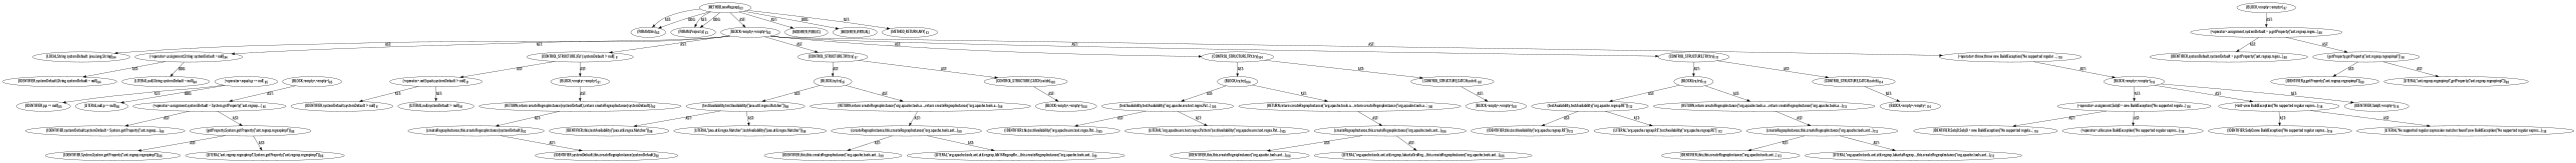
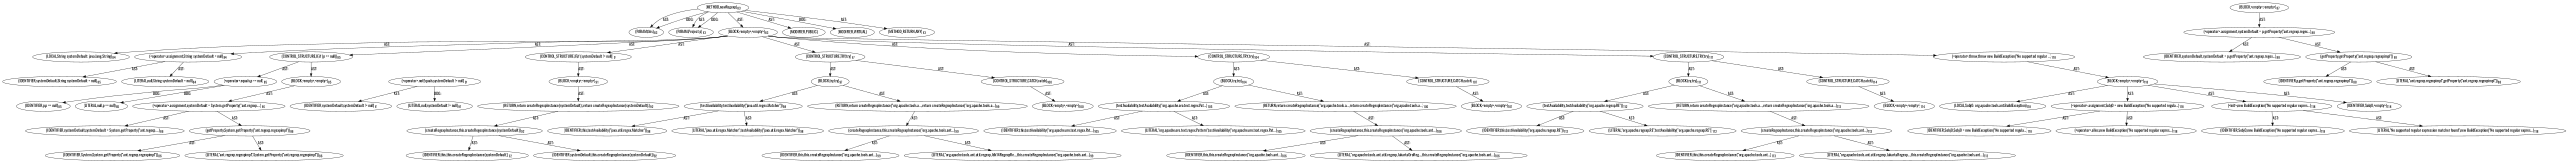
  digraph {
    fontname=Oswald
    node [fontname=Oswald]
    edge [fontname=Oswald]
    n1 [label=<(METHOD,newRegexp)<SUB>83</SUB>>]
    n2 [label=<(PARAM,this)<SUB>83</SUB>>]
    n3 [label=<(PARAM,Project p)<SUB>83</SUB>>]
    n4 [label=<(BLOCK,&lt;empty&gt;,&lt;empty&gt;)<SUB>83</SUB>>]
    n5 [label=<(MODIFIER,PUBLIC)>]
    n6 [label=<(MODIFIER,VIRTUAL)>]
    n7 [label=<(METHOD_RETURN,ANY)<SUB>83</SUB>>]
    n8 [label=<(LOCAL,String systemDefault: java.lang.String)<SUB>84</SUB>>]
    n9 [label=<(&lt;operator&gt;.assignment,String systemDefault = null)<SUB>84</SUB>>]
+   n10 [label=<(CONTROL_STRUCTURE,IF,if (p == null))<SUB>85</SUB>>]
    n11 [label=<(CONTROL_STRUCTURE,IF,if (systemDefault != null))<SUB>91</SUB>>]
    n12 [label=<(CONTROL_STRUCTURE,TRY,try)<SUB>97</SUB>>]
    n13 [label=<(CONTROL_STRUCTURE,TRY,try)<SUB>104</SUB>>]
    n14 [label=<(CONTROL_STRUCTURE,TRY,try)<SUB>111</SUB>>]
    n15 [label=<(&lt;operator&gt;.throw,throw new BuildException(&quot;No supported regular ...)<SUB>118</SUB>>]
-   n16 [label=<(IDENTIFIER,systemDefault,String systemDefault = null)<SUB>84</SUB>>]
+   n16 [label=<(IDENTIFIER,systemDefault,String systemDefault = null)<SUB>85</SUB>>]
    n17 [label=<(LITERAL,null,String systemDefault = null)<SUB>84</SUB>>]
    n18 [label=<(&lt;operator&gt;.equals,p == null)<SUB>85</SUB>>]
    n19 [label=<(BLOCK,&lt;empty&gt;,&lt;empty&gt;)<SUB>85</SUB>>]
    n20 [label=<(&lt;operator&gt;.notEquals,systemDefault != null)<SUB>91</SUB>>]
    n21 [label=<(BLOCK,&lt;empty&gt;,&lt;empty&gt;)<SUB>91</SUB>>]
    n22 [label=<(BLOCK,try,try)<SUB>97</SUB>>]
    n23 [label=<(CONTROL_STRUCTURE,CATCH,catch)<SUB>100</SUB>>]
    n24 [label=<(BLOCK,try,try)<SUB>104</SUB>>]
    n25 [label=<(CONTROL_STRUCTURE,CATCH,catch)<SUB>107</SUB>>]
    n26 [label=<(BLOCK,try,try)<SUB>111</SUB>>]
    n27 [label=<(CONTROL_STRUCTURE,CATCH,catch)<SUB>114</SUB>>]
    n28 [label=<(BLOCK,&lt;empty&gt;,&lt;empty&gt;)<SUB>118</SUB>>]
    n29 [label=<(IDENTIFIER,p,p == null)<SUB>85</SUB>>]
    n30 [label=<(LITERAL,null,p == null)<SUB>85</SUB>>]
    n31 [label=<(&lt;operator&gt;.assignment,systemDefault = System.getProperty(&quot;ant.regexp....)<SUB>86</SUB>>]
    n32 [label=<(IDENTIFIER,systemDefault,systemDefault = System.getProperty(&quot;ant.regexp....)<SUB>86</SUB>>]
    n33 [label=<(getProperty,System.getProperty(&quot;ant.regexp.regexpimpl&quot;))<SUB>86</SUB>>]
    n34 [label=<(IDENTIFIER,System,System.getProperty(&quot;ant.regexp.regexpimpl&quot;))<SUB>86</SUB>>]
    n35 [label=<(LITERAL,&quot;ant.regexp.regexpimpl&quot;,System.getProperty(&quot;ant.regexp.regexpimpl&quot;))<SUB>86</SUB>>]
    n36 [label=<(BLOCK,&lt;empty&gt;,&lt;empty&gt;)<SUB>87</SUB>>]
    n37 [label=<(&lt;operator&gt;.assignment,systemDefault = p.getProperty(&quot;ant.regexp.regex...)<SUB>88</SUB>>]
    n38 [label=<(IDENTIFIER,systemDefault,systemDefault = p.getProperty(&quot;ant.regexp.regex...)<SUB>88</SUB>>]
    n39 [label=<(getProperty,getProperty(&quot;ant.regexp.regexpimpl&quot;))<SUB>88</SUB>>]
    n40 [label=<(IDENTIFIER,p,getProperty(&quot;ant.regexp.regexpimpl&quot;))<SUB>88</SUB>>]
    n41 [label=<(LITERAL,&quot;ant.regexp.regexpimpl&quot;,getProperty(&quot;ant.regexp.regexpimpl&quot;))<SUB>88</SUB>>]
    n42 [label=<(IDENTIFIER,systemDefault,systemDefault != null)<SUB>91</SUB>>]
    n43 [label=<(LITERAL,null,systemDefault != null)<SUB>91</SUB>>]
    n44 [label=<(RETURN,return createRegexpInstance(systemDefault);,return createRegexpInstance(systemDefault);)<SUB>92</SUB>>]
    n45 [label=<(createRegexpInstance,this.createRegexpInstance(systemDefault))<SUB>92</SUB>>]
+   n46 [label=<(IDENTIFIER,this,this.createRegexpInstance(systemDefault))<SUB>92</SUB>>]
    n47 [label=<(IDENTIFIER,systemDefault,this.createRegexpInstance(systemDefault))<SUB>92</SUB>>]
    n48 [label=<(testAvailability,testAvailability(&quot;java.util.regex.Matcher&quot;))<SUB>98</SUB>>]
    n49 [label=<(RETURN,return createRegexpInstance(&quot;org.apache.tools.a...,return createRegexpInstance(&quot;org.apache.tools.a...)<SUB>99</SUB>>]
    n50 [label=<(BLOCK,&lt;empty&gt;,&lt;empty&gt;)<SUB>100</SUB>>]
    n51 [label=<(IDENTIFIER,this,testAvailability(&quot;java.util.regex.Matcher&quot;))<SUB>98</SUB>>]
    n52 [label=<(LITERAL,&quot;java.util.regex.Matcher&quot;,testAvailability(&quot;java.util.regex.Matcher&quot;))<SUB>98</SUB>>]
    n53 [label=<(createRegexpInstance,this.createRegexpInstance(&quot;org.apache.tools.ant...)<SUB>99</SUB>>]
    n54 [label=<(IDENTIFIER,this,this.createRegexpInstance(&quot;org.apache.tools.ant...)<SUB>99</SUB>>]
    n55 [label=<(LITERAL,&quot;org.apache.tools.ant.util.regexp.Jdk14RegexpRe...,this.createRegexpInstance(&quot;org.apache.tools.ant...)<SUB>99</SUB>>]
    n56 [label=<(testAvailability,testAvailability(&quot;org.apache.oro.text.regex.Pat...)<SUB>105</SUB>>]
    n57 [label=<(RETURN,return createRegexpInstance(&quot;org.apache.tools.a...,return createRegexpInstance(&quot;org.apache.tools.a...)<SUB>106</SUB>>]
    n58 [label=<(BLOCK,&lt;empty&gt;,&lt;empty&gt;)<SUB>107</SUB>>]
    n59 [label=<(IDENTIFIER,this,testAvailability(&quot;org.apache.oro.text.regex.Pat...)<SUB>105</SUB>>]
    n60 [label=<(LITERAL,&quot;org.apache.oro.text.regex.Pattern&quot;,testAvailability(&quot;org.apache.oro.text.regex.Pat...)<SUB>105</SUB>>]
    n61 [label=<(createRegexpInstance,this.createRegexpInstance(&quot;org.apache.tools.ant...)<SUB>106</SUB>>]
    n62 [label=<(IDENTIFIER,this,this.createRegexpInstance(&quot;org.apache.tools.ant...)<SUB>106</SUB>>]
    n63 [label=<(LITERAL,&quot;org.apache.tools.ant.util.regexp.JakartaOroReg...,this.createRegexpInstance(&quot;org.apache.tools.ant...)<SUB>106</SUB>>]
    n64 [label=<(testAvailability,testAvailability(&quot;org.apache.regexp.RE&quot;))<SUB>112</SUB>>]
    n65 [label=<(RETURN,return createRegexpInstance(&quot;org.apache.tools.a...,return createRegexpInstance(&quot;org.apache.tools.a...)<SUB>113</SUB>>]
    n66 [label=<(BLOCK,&lt;empty&gt;,&lt;empty&gt;)<SUB>114</SUB>>]
    n67 [label=<(IDENTIFIER,this,testAvailability(&quot;org.apache.regexp.RE&quot;))<SUB>112</SUB>>]
    n68 [label=<(LITERAL,&quot;org.apache.regexp.RE&quot;,testAvailability(&quot;org.apache.regexp.RE&quot;))<SUB>112</SUB>>]
    n69 [label=<(createRegexpInstance,this.createRegexpInstance(&quot;org.apache.tools.ant...)<SUB>113</SUB>>]
    n70 [label=<(IDENTIFIER,this,this.createRegexpInstance(&quot;org.apache.tools.ant...)<SUB>113</SUB>>]
    n71 [label=<(LITERAL,&quot;org.apache.tools.ant.util.regexp.JakartaRegexp...,this.createRegexpInstance(&quot;org.apache.tools.ant...)<SUB>113</SUB>>]
+   n72 [label=<(LOCAL,$obj0: org.apache.tools.ant.BuildException)<SUB>118</SUB>>]
    n73 [label=<(&lt;operator&gt;.assignment,$obj0 = new BuildException(&quot;No supported regula...)<SUB>118</SUB>>]
    n74 [label=<(&lt;init&gt;,new BuildException(&quot;No supported regular expres...)<SUB>118</SUB>>]
    n75 [label=<(IDENTIFIER,$obj0,&lt;empty&gt;)<SUB>118</SUB>>]
    n76 [label=<(IDENTIFIER,$obj0,$obj0 = new BuildException(&quot;No supported regula...)<SUB>118</SUB>>]
    n77 [label=<(&lt;operator&gt;.alloc,new BuildException(&quot;No supported regular expres...)<SUB>118</SUB>>]
    n78 [label=<(IDENTIFIER,$obj0,new BuildException(&quot;No supported regular expres...)<SUB>118</SUB>>]
    n79 [label=<(LITERAL,&quot;No supported regular expression matcher found&quot;,new BuildException(&quot;No supported regular expres...)<SUB>118</SUB>>]
    n1 -> n2 [label="AST: "]
    n1 -> n2 [label="DDG: "]
    n1 -> n3 [label="AST: "]
    n1 -> n3 [label="DDG: "]
    n1 -> n4 [label="AST: "]
    n1 -> n5 [label="AST: "]
    n1 -> n6 [label="DDG: "]
    n1 -> n7 [label="AST: "]
    n4 -> n8 [label="AST: "]
    n4 -> n9 [label="AST: "]
+   n4 -> n10 [label="AST: "]
    n4 -> n11 [label="AST: "]
    n4 -> n12 [label="AST: "]
    n4 -> n13 [label="AST: "]
    n4 -> n14 [label="AST: "]
    n4 -> n15 [label="AST: "]
    n9 -> n16 [label="AST: "]
-   n9 -> n17 [label="DDG: "]
-   n11 -> n20 [label="AST: "]
+   n9 -> n17 [label="AST: "]
+   n10 -> n18 [label="AST: "]
+   n10 -> n19 [label="AST: "]
    n11 -> n21 [label="AST: "]
    n12 -> n22 [label="AST: "]
    n12 -> n23 [label="AST: "]
    n13 -> n24 [label="AST: "]
    n13 -> n25 [label="AST: "]
    n14 -> n26 [label="AST: "]
    n14 -> n27 [label="AST: "]
    n15 -> n28 [label="AST: "]
-   n18 -> n29 [label="AST: "]
+   n18 -> n29 [label="DDG: "]
    n18 -> n30 [label="DDG: "]
    n19 -> n31 [label="AST: "]
    n20 -> n42 [label="AST: "]
-   n20 -> n43 [label="AST: "]
+   n20 -> n43 [label="DDG: "]
    n21 -> n44 [label="AST: "]
    n22 -> n48 [label="AST: "]
    n22 -> n49 [label="AST: "]
    n23 -> n50 [label="AST: "]
    n24 -> n56 [label="AST: "]
    n24 -> n57 [label="AST: "]
    n25 -> n58 [label="AST: "]
    n26 -> n64 [label="AST: "]
    n26 -> n65 [label="AST: "]
    n27 -> n66 [label="AST: "]
+   n28 -> n72 [label="AST: "]
    n28 -> n73 [label="AST: "]
    n28 -> n74 [label="AST: "]
    n28 -> n75 [label="AST: "]
    n31 -> n32 [label="AST: "]
    n31 -> n33 [label="AST: "]
    n33 -> n34 [label="AST: "]
    n33 -> n35 [label="AST: "]
    n36 -> n37 [label="AST: "]
    n37 -> n38 [label="AST: "]
    n37 -> n39 [label="AST: "]
    n39 -> n40 [label="AST: "]
    n39 -> n41 [label="AST: "]
    n44 -> n45 [label="AST: "]
+   n45 -> n46 [label="AST: "]
    n45 -> n47 [label="AST: "]
    n48 -> n51 [label="AST: "]
    n48 -> n52 [label="AST: "]
    n49 -> n53 [label="AST: "]
    n53 -> n54 [label="AST: "]
    n53 -> n55 [label="AST: "]
    n56 -> n59 [label="AST: "]
    n56 -> n60 [label="AST: "]
    n57 -> n61 [label="AST: "]
    n61 -> n62 [label="AST: "]
    n61 -> n63 [label="AST: "]
    n64 -> n67 [label="AST: "]
    n64 -> n68 [label="AST: "]
    n65 -> n69 [label="AST: "]
    n69 -> n70 [label="AST: "]
    n69 -> n71 [label="AST: "]
    n73 -> n76 [label="AST: "]
    n73 -> n77 [label="AST: "]
    n74 -> n78 [label="AST: "]
    n74 -> n79 [label="AST: "]
  }
